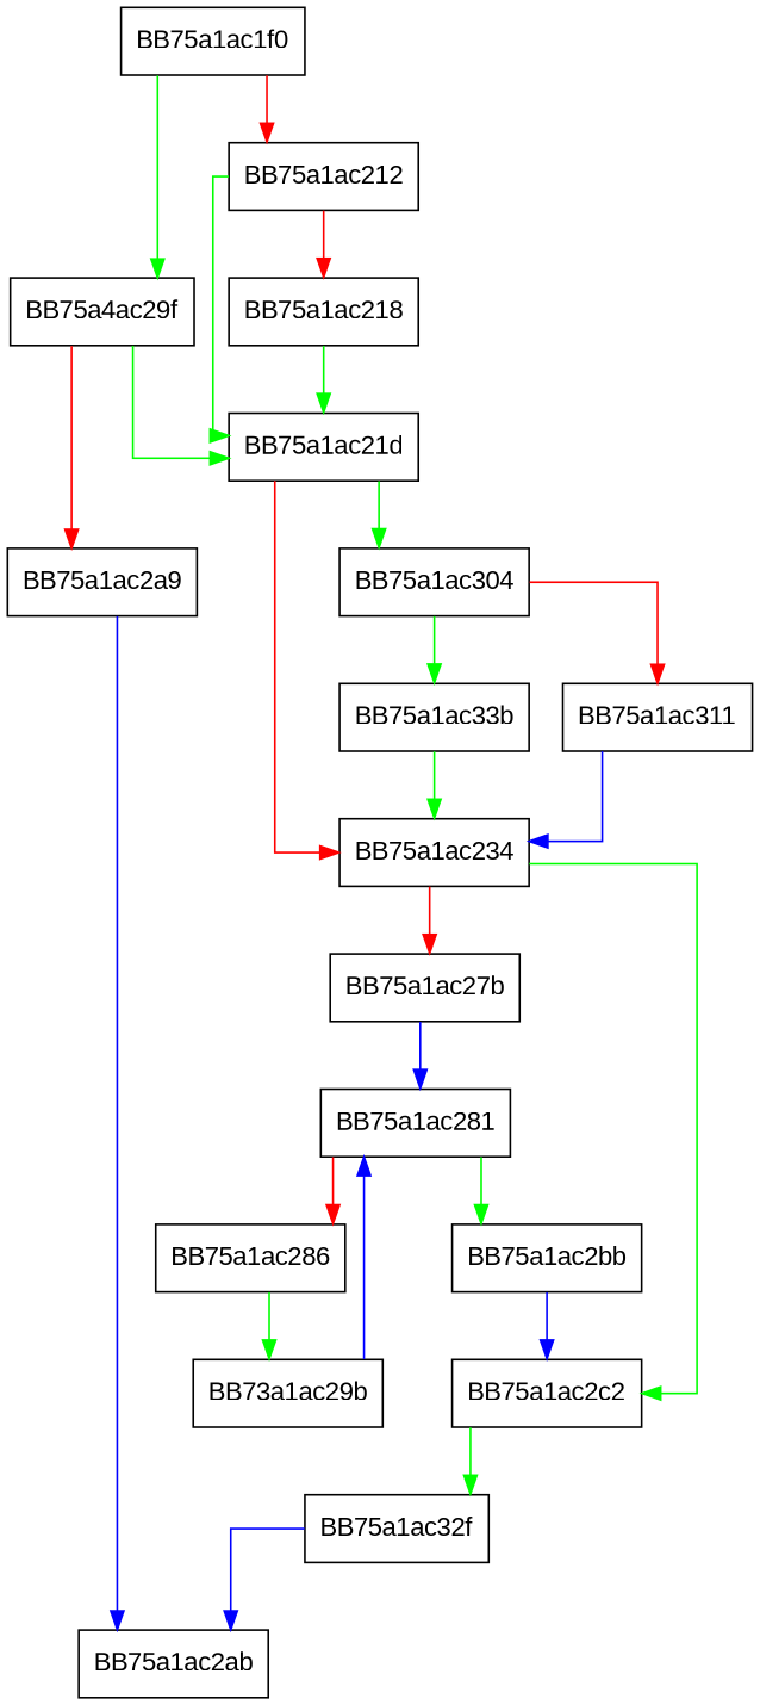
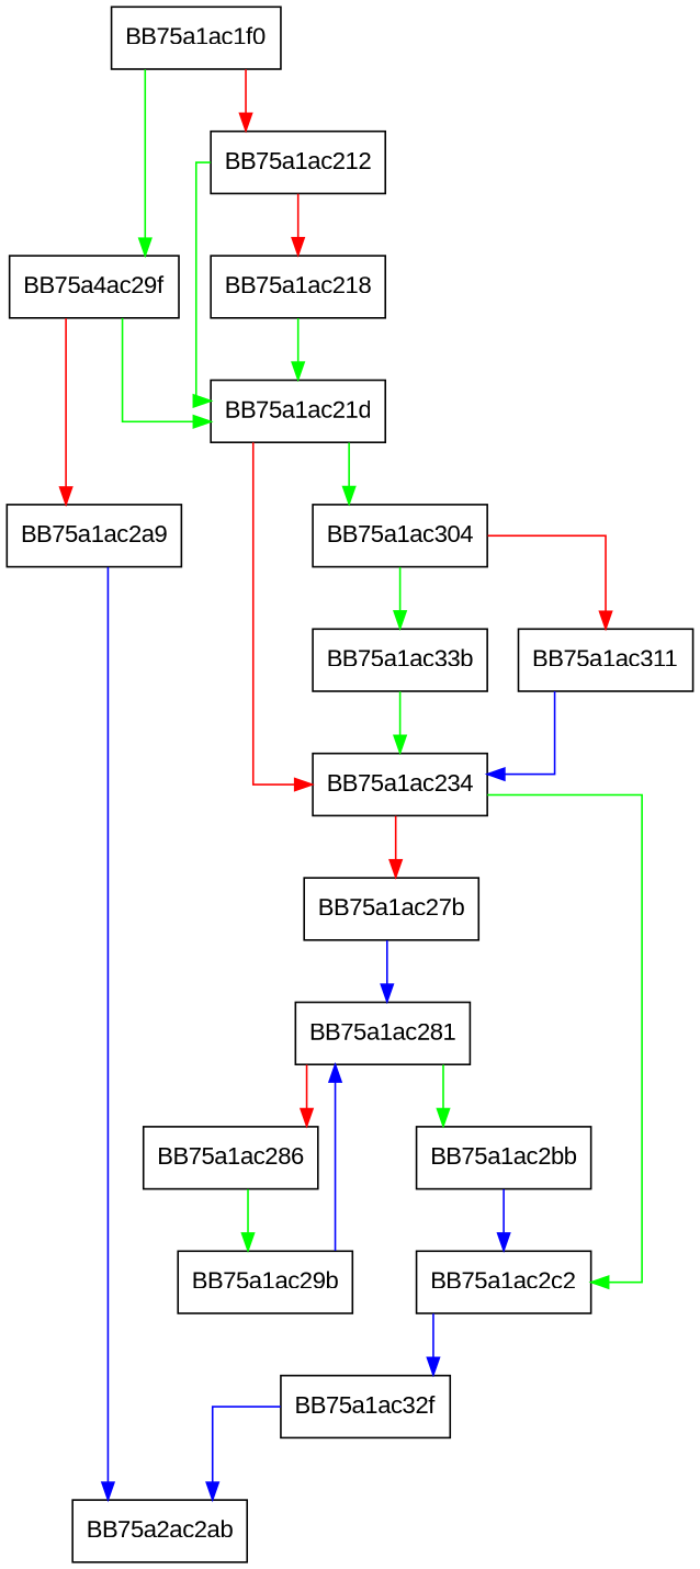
  digraph {
    fontname="Liberation Sans"
    splines=ortho
    node [fontname="Liberation Sans" shape=box]
    edge [color=green fontname="Liberation Sans"]
    n1 [label=BB75a4ac29f]
    BB75a1ac1f0
    BB75a1ac212
    BB75a1ac21d
    BB75a1ac2a9
    BB75a1ac218
    BB75a1ac304
    BB75a1ac234
-   BB75a1ac2ab
+   BB75a1ac2ab [label=BB75a2ac2ab]
    BB75a1ac33b
    BB75a1ac311
    BB75a1ac2c2
    BB75a1ac27b
    BB75a1ac32f
    BB75a1ac281
    BB75a1ac2bb
    BB75a1ac286
-   BB75a1ac29b [label=BB73a1ac29b]
+   BB75a1ac29b
    n1 -> BB75a1ac21d
    n1 -> BB75a1ac2a9 [color=red]
    BB75a1ac1f0 -> n1
    BB75a1ac1f0 -> BB75a1ac212 [color=red]
    BB75a1ac212 -> BB75a1ac21d
    BB75a1ac212 -> BB75a1ac218 [color=red]
    BB75a1ac21d -> BB75a1ac304
    BB75a1ac21d -> BB75a1ac234 [color=red]
    BB75a1ac2a9 -> BB75a1ac2ab [color=blue]
    BB75a1ac218 -> BB75a1ac21d
    BB75a1ac304 -> BB75a1ac33b
    BB75a1ac304 -> BB75a1ac311 [color=red]
    BB75a1ac234 -> BB75a1ac2c2
    BB75a1ac234 -> BB75a1ac27b [color=red]
    BB75a1ac33b -> BB75a1ac234
    BB75a1ac311 -> BB75a1ac234 [color=blue]
-   BB75a1ac2c2 -> BB75a1ac32f
+   BB75a1ac2c2 -> BB75a1ac32f [color=blue]
    BB75a1ac27b -> BB75a1ac281 [color=blue]
    BB75a1ac32f -> BB75a1ac2ab [color=blue]
    BB75a1ac281 -> BB75a1ac2bb
    BB75a1ac281 -> BB75a1ac286 [color=red]
    BB75a1ac2bb -> BB75a1ac2c2 [color=blue]
    BB75a1ac286 -> BB75a1ac29b
    BB75a1ac29b -> BB75a1ac281 [color=blue]
  }
